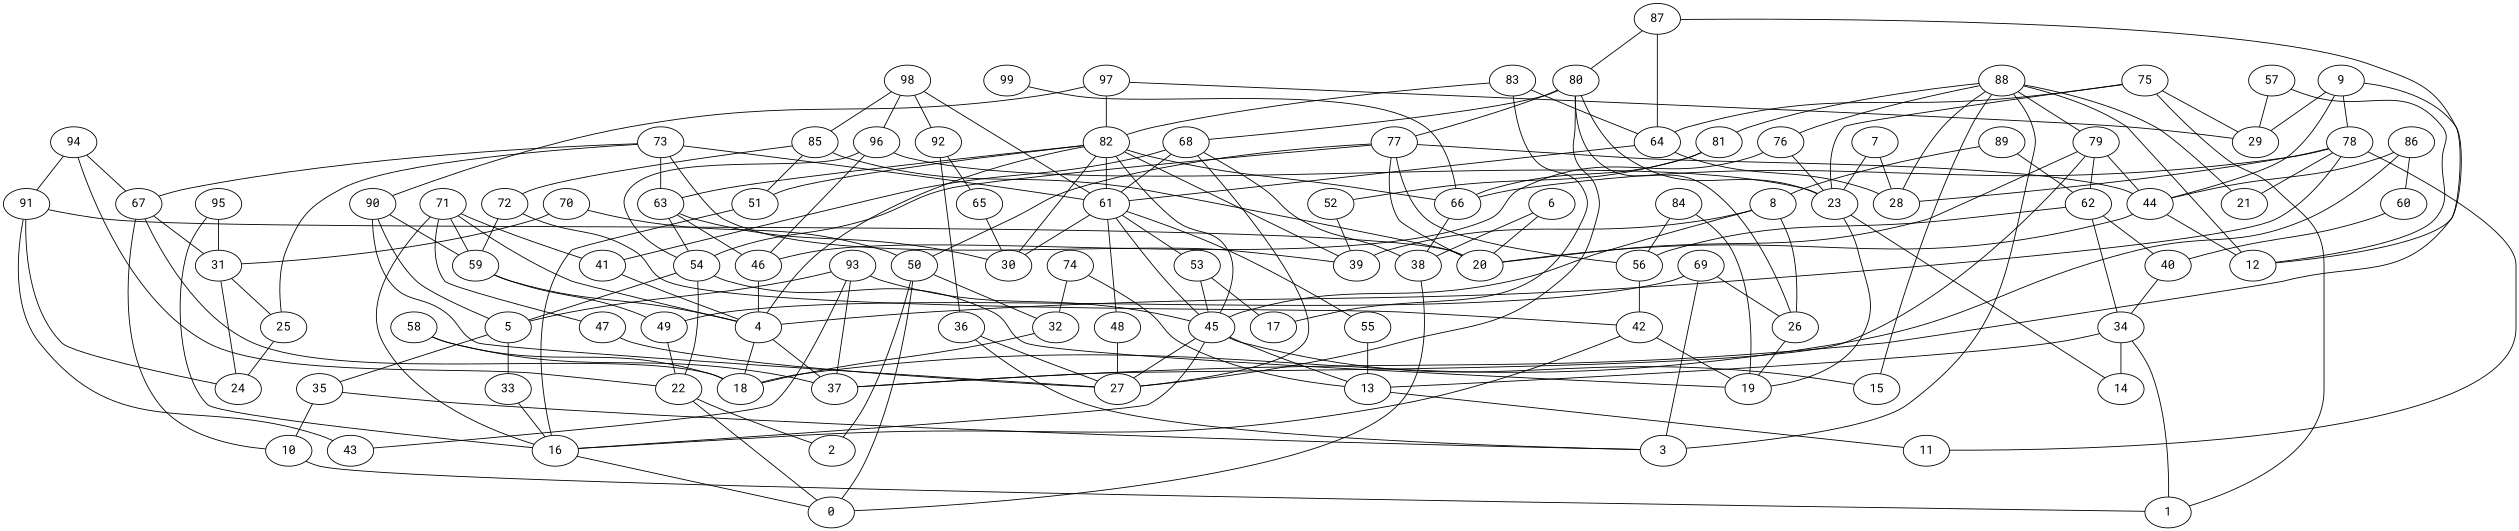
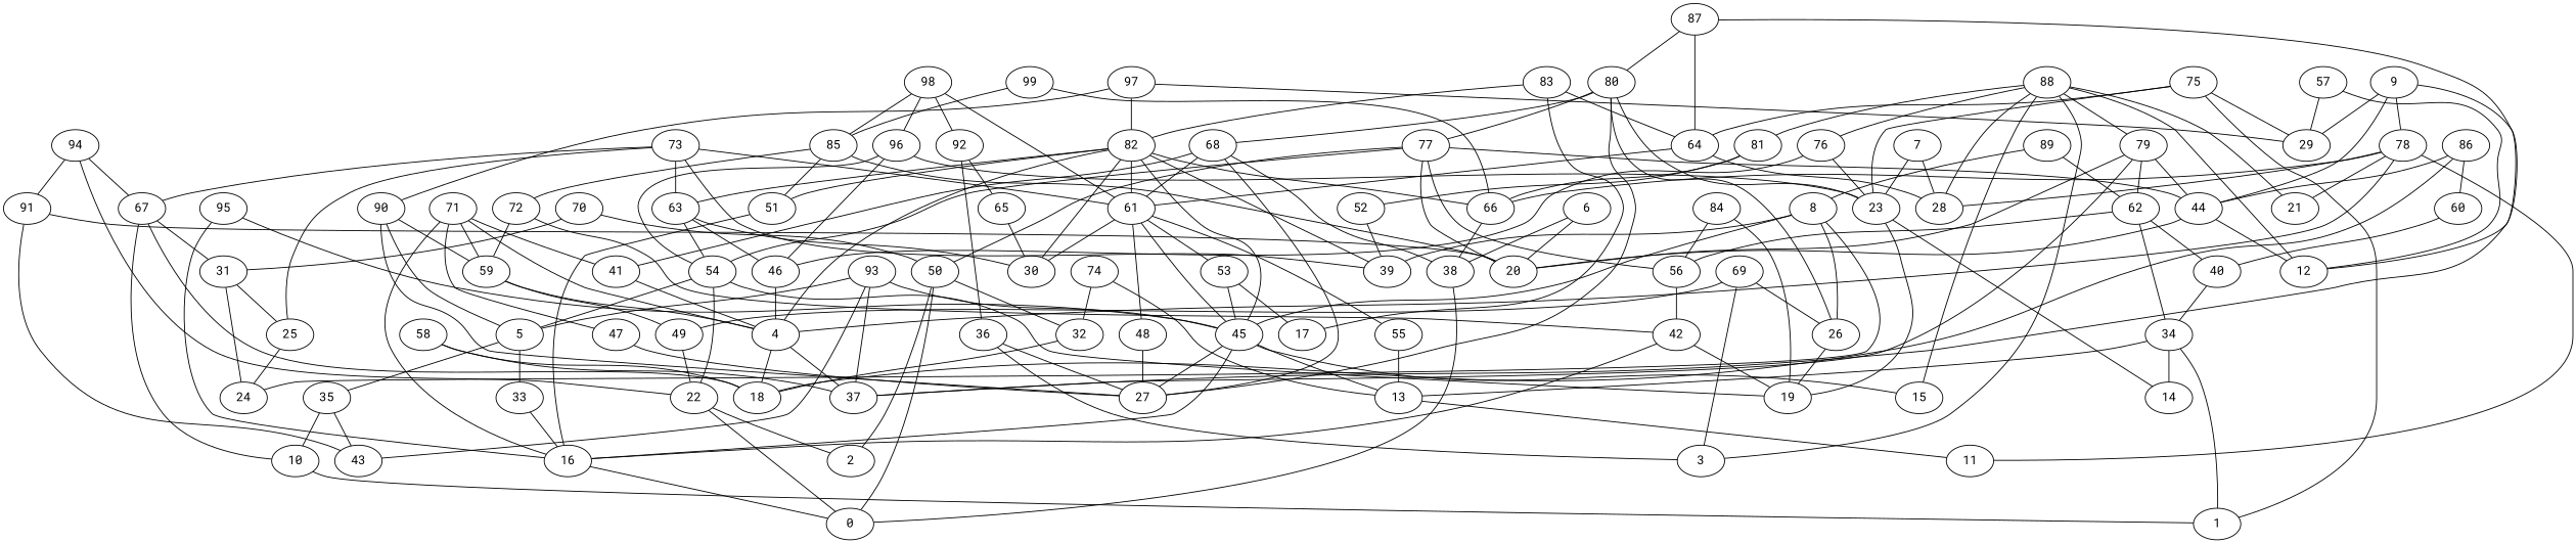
  digraph {
    fontname="Roboto Mono"
    node [fontname="Roboto Mono"]
    edge [color=black dir=none fontname="Roboto Mono"]
    25
    24
    65
    30
    7
    28
    23
    19
    14
    87
    58
    64
    80
    37
    18
    61
    68
    27
    26
    77
    73
    67
    39
    63
    10
    31
    45
    53
    48
    55
    6
    20
    38
    0
    33
    16
    74
    32
    13
    11
    51
    41
    4
    76
    46
    84
    56
    42
    9
    29
    44
    78
    12
    66
    21
    93
    43
    5
    15
    35
    49
    22
    2
    54
    82
    89
    62
    8
    40
    34
    98
    85
    92
    96
    72
    36
    52
    50
    88
    79
    3
    81
    99
    71
    47
    59
    1
    75
    86
    60
    17
    69
    95
    91
    94
    90
    97
    83
    57
    70
    subgraph sub_1 {
      25
      24
      65
      30
      7
      28
      23
      19
      14
      87
      58
      64
      80
      37
      18
      61
      68
      27
      26
      77
      73
      67
      39
      63
      10
      31
      45
      53
      48
      55
      6
      20
      38
      0
      33
      16
      74
      32
      13
      11
      51
      41
      4
      76
      46
      84
      56
      42
      9
      29
      44
      78
      12
      66
      21
      93
      43
      5
      15
      35
      49
      22
      2
      54
      82
      89
      62
      8
      40
      34
      98
      85
      92
      96
      72
      36
      52
      50
      88
      79
      3
      81
      99
      71
      47
      59
      1
      75
      86
      60
      17
      69
      95
      91
      94
      90
      97
      83
      57
      70
    }
    25 -> 24
    65 -> 30
    7 -> 28
    7 -> 23
    23 -> 19
    23 -> 14
    87 -> 64
    87 -> 80
    87 -> 12
    58 -> 37
    58 -> 18
    64 -> 28
    64 -> 61
    80 -> 23
    80 -> 68
    80 -> 27
    80 -> 26
    80 -> 77
    61 -> 30
    61 -> 45
    61 -> 53
    61 -> 48
    61 -> 55
    68 -> 61
    68 -> 27
    68 -> 38
    68 -> 41
    26 -> 19
    77 -> 20
    77 -> 56
    77 -> 44
    77 -> 54
    77 -> 50
    73 -> 25
    73 -> 61
    73 -> 67
    73 -> 39
    73 -> 63
    67 -> 18
    67 -> 10
    67 -> 31
    63 -> 30
    63 -> 46
    63 -> 54
    10 -> 1
    31 -> 25
    31 -> 24
    45 -> 27
    45 -> 16
    45 -> 13
    45 -> 15
    53 -> 45
    53 -> 17
    48 -> 27
    55 -> 13
    6 -> 20
    6 -> 38
    38 -> 0
    33 -> 16
    16 -> 0
    74 -> 32
    74 -> 13
    32 -> 18
    13 -> 11
    51 -> 16
    41 -> 4
    4 -> 37
    4 -> 18
    76 -> 23
    76 -> 46
    46 -> 4
    84 -> 19
    84 -> 56
    56 -> 42
    42 -> 19
    42 -> 16
    9 -> 37
    9 -> 29
    9 -> 44
    9 -> 78
    44 -> 20
    44 -> 12
    78 -> 28
    78 -> 11
    78 -> 4
    78 -> 66
    78 -> 21
    66 -> 38
    93 -> 37
    93 -> 45
    93 -> 43
    93 -> 5
    5 -> 33
    5 -> 35
    35 -> 10
-   35 -> 3
+   35 -> 43
    49 -> 22
    22 -> 0
    22 -> 2
    54 -> 19
    54 -> 5
    54 -> 22
    82 -> 30
    82 -> 61
    82 -> 39
    82 -> 63
    82 -> 45
    82 -> 51
    82 -> 4
    82 -> 66
    89 -> 62
    89 -> 8
    62 -> 56
    62 -> 40
    62 -> 34
-   91 -> 24
+   8 -> 24
    8 -> 26
    8 -> 39
    8 -> 45
    40 -> 34
    34 -> 14
    34 -> 13
    34 -> 1
    98 -> 61
    98 -> 85
    98 -> 92
    98 -> 96
    85 -> 20
    85 -> 51
    85 -> 72
    92 -> 65
    92 -> 36
    96 -> 23
    96 -> 46
    96 -> 54
    72 -> 42
    72 -> 59
    36 -> 27
    36 -> 3
    52 -> 39
    50 -> 0
    50 -> 32
    50 -> 2
    88 -> 28
    88 -> 76
    88 -> 12
    88 -> 21
    88 -> 15
    88 -> 79
    88 -> 3
    88 -> 81
    79 -> 37
    79 -> 20
    79 -> 44
    79 -> 62
    81 -> 66
    81 -> 52
    99 -> 66
+   99 -> 85
    71 -> 16
    71 -> 41
    71 -> 4
    71 -> 47
    71 -> 59
    47 -> 27
    59 -> 4
    59 -> 49
    75 -> 23
    75 -> 64
    75 -> 29
    75 -> 1
    86 -> 18
    86 -> 44
    86 -> 60
    60 -> 40
    69 -> 26
    69 -> 49
    69 -> 3
-   95 -> 31
+   95 -> 45
    95 -> 16
    91 -> 20
    91 -> 43
    94 -> 67
    94 -> 22
    94 -> 91
    90 -> 27
    90 -> 5
    90 -> 59
    97 -> 29
    97 -> 82
    97 -> 90
    83 -> 64
    83 -> 82
    83 -> 17
    57 -> 29
    57 -> 12
    70 -> 31
    70 -> 50
  }
